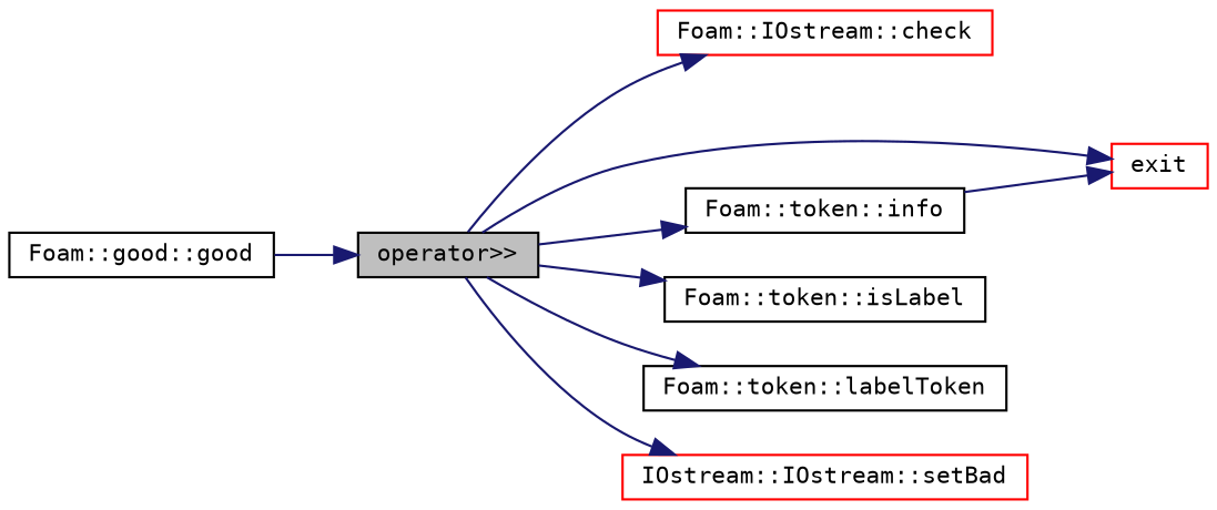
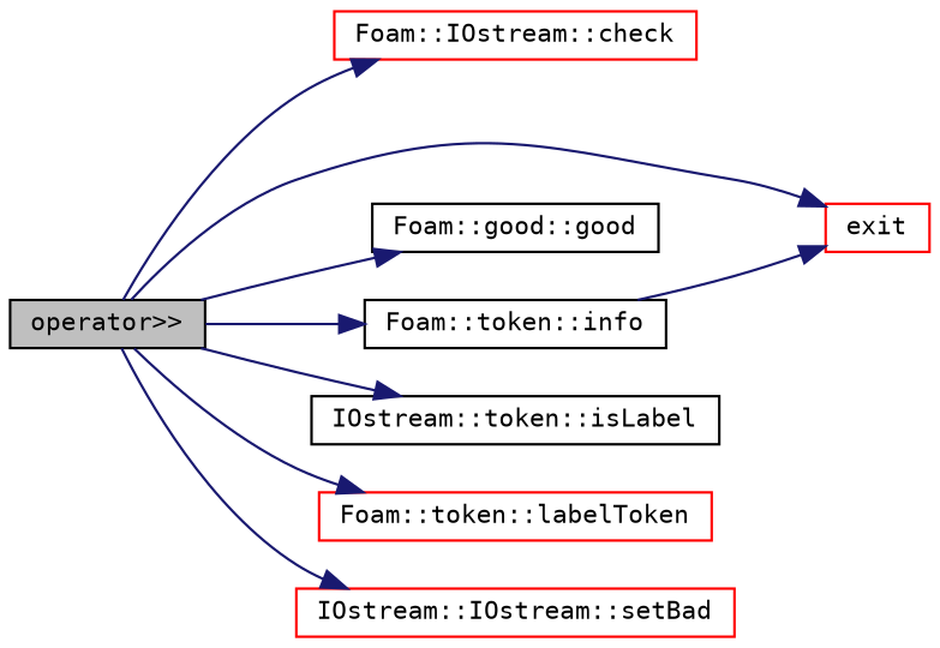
  digraph {
    fontname="DejaVu Sans Mono"
    rankdir=LR
    node [color=black fontname="DejaVu Sans Mono" fontsize=10 shape=record]
    edge [color=midnightblue fontname="DejaVu Sans Mono" fontsize=10 labelfontname=FreeSans labelfontsize=10 style=solid]
    n1 [fillcolor=grey75 fontcolor=black height=0.2 label="operator\>\>" style=filled width=0.4]
    n2 [color=red height=0.2 label="Foam::IOstream::check" width=0.4]
    n3 [color=red height=0.2 label=exit width=0.4]
    n4 [height=0.2 label="Foam::good::good" width=0.4]
    n5 [height=0.2 label="Foam::token::info" width=0.4]
-   n6 [height=0.2 label="Foam::token::isLabel" width=0.4]
-   n7 [height=0.2 label="Foam::token::labelToken" width=0.4]
+   n6 [height=0.2 label="IOstream::token::isLabel" width=0.4]
+   n7 [color=red height=0.2 label="Foam::token::labelToken" width=0.4]
    n8 [color=red height=0.2 label="IOstream::IOstream::setBad" width=0.4]
    n1 -> n2
    n1 -> n3
-   n4 -> n1
+   n1 -> n4
    n1 -> n5
    n1 -> n6
    n1 -> n7
    n1 -> n8
    n5 -> n3
  }
